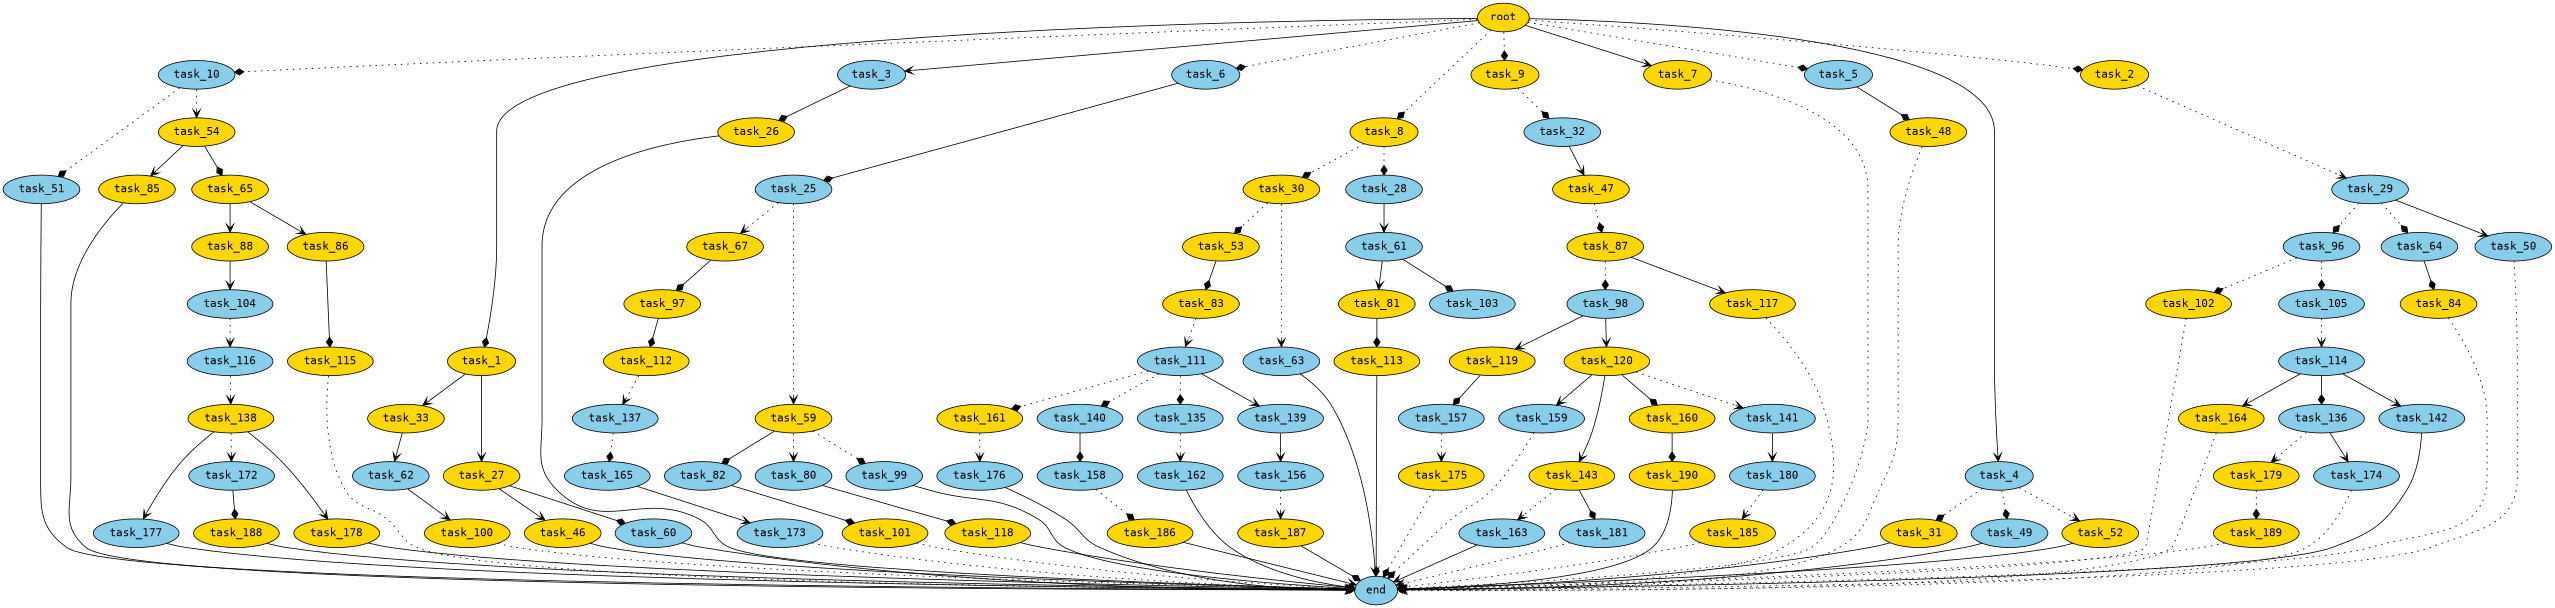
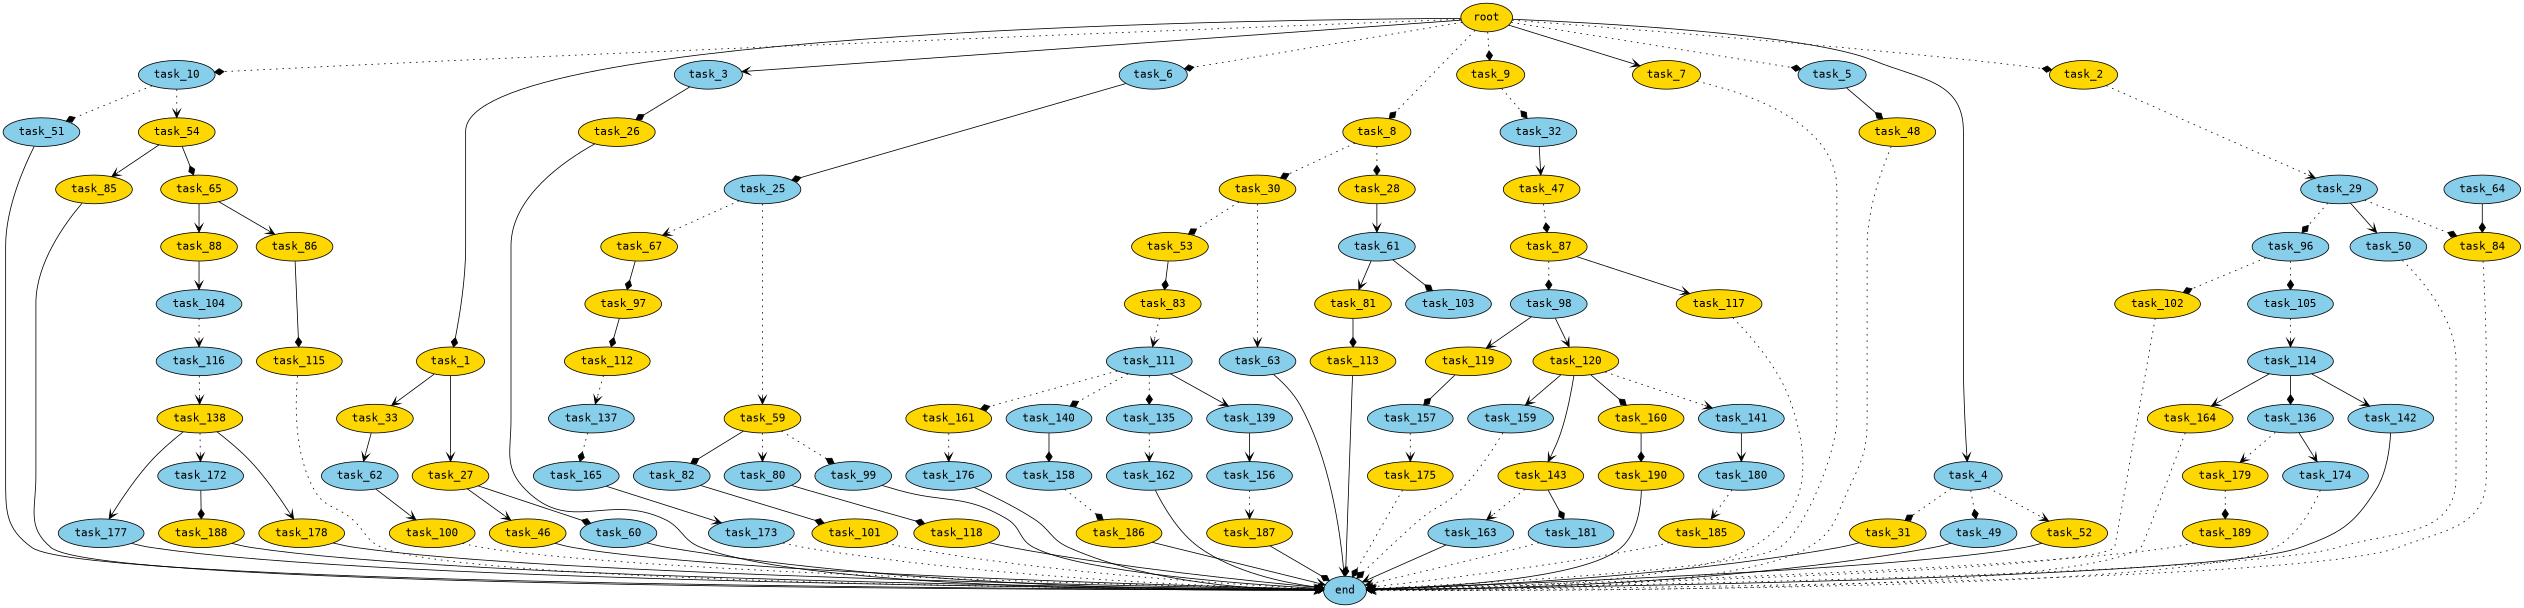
  digraph {
    fontname="DejaVu Sans Mono"
    node [fillcolor=gold fontname="DejaVu Sans Mono" style=filled]
    edge [arrowhead=diamond fontname="DejaVu Sans Mono" style=solid]
    end [fillcolor=skyblue]
    task_100
    task_31
    task_62 [fillcolor=skyblue]
    task_33
    task_47
    task_87
    task_98 [fillcolor=skyblue]
    task_117
    task_157 [fillcolor=skyblue]
    task_175
    task_101
    task_102
    task_165 [fillcolor=skyblue]
    task_173 [fillcolor=skyblue]
    task_32 [fillcolor=skyblue]
    task_159 [fillcolor=skyblue]
    task_30
    task_53
    task_63 [fillcolor=skyblue]
    task_83
    task_111 [fillcolor=skyblue]
    task_161
    task_140 [fillcolor=skyblue]
    task_135 [fillcolor=skyblue]
    task_139 [fillcolor=skyblue]
    task_176 [fillcolor=skyblue]
    task_158 [fillcolor=skyblue]
    task_162 [fillcolor=skyblue]
    task_156 [fillcolor=skyblue]
    task_10 [fillcolor=skyblue]
    task_51 [fillcolor=skyblue]
    task_54
    task_85
    task_65
    task_27
    task_46
    task_60 [fillcolor=skyblue]
    task_104 [fillcolor=skyblue]
    task_116 [fillcolor=skyblue]
    task_138
    task_177 [fillcolor=skyblue]
    task_172 [fillcolor=skyblue]
    task_178
    task_188
    task_163 [fillcolor=skyblue]
    task_143
    task_181 [fillcolor=skyblue]
    task_114 [fillcolor=skyblue]
    task_164
    task_136 [fillcolor=skyblue]
    task_142 [fillcolor=skyblue]
    task_179
    task_174 [fillcolor=skyblue]
    task_1
    n56 [fillcolor=skyblue label=task_96]
    task_105 [fillcolor=skyblue]
    task_61 [fillcolor=skyblue]
    task_81
    task_103 [fillcolor=skyblue]
    task_113
    task_3 [fillcolor=skyblue]
    task_26
    task_6 [fillcolor=skyblue]
    task_25 [fillcolor=skyblue]
    task_67
    task_59
    task_119
    task_160
    task_190
    task_8
-   task_28 [fillcolor=skyblue]
+   task_28
    task_141 [fillcolor=skyblue]
    task_180 [fillcolor=skyblue]
    task_185
    task_97
    task_82 [fillcolor=skyblue]
    task_80 [fillcolor=skyblue]
    task_99 [fillcolor=skyblue]
    task_120
    task_9
    task_112
    task_29 [fillcolor=skyblue]
    task_64 [fillcolor=skyblue]
    task_50 [fillcolor=skyblue]
    task_84
    task_189
    task_186
    task_118
    task_115
    task_137 [fillcolor=skyblue]
    task_187
    task_88
    task_48
    task_7
    task_5 [fillcolor=skyblue]
    root
    task_4 [fillcolor=skyblue]
    task_2
    task_49 [fillcolor=skyblue]
    task_52
    task_86
    task_100 -> end [style=dotted]
    task_31 -> end [arrowhead=vee]
    task_62 -> task_100 [arrowhead=vee]
    task_33 -> task_62 [arrowhead=vee]
    task_47 -> task_87 [style=dotted]
    task_87 -> task_98 [style=dotted]
    task_87 -> task_117 [arrowhead=vee]
    task_98 -> task_119 [arrowhead=vee]
    task_98 -> task_120 [arrowhead=vee]
    task_117 -> end [style=dotted]
    task_157 -> task_175 [arrowhead=vee style=dotted]
    task_175 -> end [style=dotted]
    task_101 -> end [style=dotted]
    task_102 -> end [style=dotted]
    task_165 -> task_173 [arrowhead=vee]
    task_173 -> end [arrowhead=vee style=dotted]
    task_32 -> task_47 [arrowhead=vee]
    task_159 -> end [style=dotted]
    task_30 -> task_53 [style=dotted]
    task_30 -> task_63 [arrowhead=vee style=dotted]
    task_53 -> task_83
    task_63 -> end [arrowhead=vee]
    task_83 -> task_111 [arrowhead=vee style=dotted]
    task_111 -> task_161 [style=dotted]
    task_111 -> task_140 [style=dotted]
    task_111 -> task_135 [style=dotted]
    task_111 -> task_139 [arrowhead=vee]
    task_161 -> task_176 [arrowhead=vee style=dotted]
    task_140 -> task_158
    task_135 -> task_162 [arrowhead=vee style=dotted]
    task_139 -> task_156 [arrowhead=vee]
    task_176 -> end [arrowhead=vee]
    task_158 -> task_186 [style=dotted]
    task_162 -> end
    task_156 -> task_187 [arrowhead=vee style=dotted]
    task_10 -> task_51 [style=dotted]
    task_10 -> task_54 [arrowhead=vee style=dotted]
    task_51 -> end [arrowhead=vee]
    task_54 -> task_85 [arrowhead=vee]
    task_54 -> task_65
    task_85 -> end
    task_65 -> task_88 [arrowhead=vee]
    task_65 -> task_86 [arrowhead=vee]
    task_27 -> task_46 [arrowhead=vee]
    task_27 -> task_60
    task_46 -> end
    task_60 -> end
    task_104 -> task_116 [arrowhead=vee style=dotted]
    task_116 -> task_138 [arrowhead=vee style=dotted]
    task_138 -> task_177 [arrowhead=vee]
    task_138 -> task_172 [arrowhead=vee style=dotted]
    task_138 -> task_178 [arrowhead=vee]
    task_177 -> end [arrowhead=vee]
    task_172 -> task_188
    task_178 -> end [arrowhead=vee]
    task_188 -> end
    task_163 -> end [arrowhead=vee]
    task_143 -> task_163 [arrowhead=vee style=dotted]
    task_143 -> task_181
    task_181 -> end [arrowhead=vee style=dotted]
    task_114 -> task_164 [arrowhead=vee]
    task_114 -> task_136
    task_114 -> task_142 [arrowhead=vee]
    task_164 -> end [style=dotted]
    task_136 -> task_179 [arrowhead=vee style=dotted]
    task_136 -> task_174 [arrowhead=vee]
    task_142 -> end
    task_179 -> task_189 [style=dotted]
    task_174 -> end [arrowhead=vee style=dotted]
    task_1 -> task_33 [arrowhead=vee]
    task_1 -> task_27 [arrowhead=vee]
    n56 -> task_102 [style=dotted]
    n56 -> task_105 [style=dotted]
    task_105 -> task_114 [arrowhead=vee style=dotted]
    task_61 -> task_81 [arrowhead=vee]
    task_61 -> task_103
    task_81 -> task_113
    task_113 -> end
    task_3 -> task_26
    task_26 -> end
    task_6 -> task_25
    task_25 -> task_67 [arrowhead=vee style=dotted]
    task_25 -> task_59 [arrowhead=vee style=dotted]
    task_67 -> task_97
    task_59 -> task_82
    task_59 -> task_80 [arrowhead=vee style=dotted]
    task_59 -> task_99 [style=dotted]
    task_119 -> task_157
    task_160 -> task_190
    task_190 -> end
    task_8 -> task_30 [style=dotted]
    task_8 -> task_28 [style=dotted]
    task_28 -> task_61 [arrowhead=vee]
    task_141 -> task_180 [arrowhead=vee]
    task_180 -> task_185 [arrowhead=vee style=dotted]
    task_185 -> end [style=dotted]
    task_97 -> task_112
    task_82 -> task_101
    task_80 -> task_118
    task_99 -> end [arrowhead=vee]
    task_120 -> task_159 [arrowhead=vee]
    task_120 -> task_143 [arrowhead=vee]
    task_120 -> task_160
    task_120 -> task_141 [arrowhead=vee style=dotted]
    task_9 -> task_32 [style=dotted]
    task_112 -> task_137 [arrowhead=vee style=dotted]
    task_29 -> n56 [style=dotted]
-   task_29 -> task_64 [style=dotted]
+   task_29 -> task_84 [style=dotted]
    task_29 -> task_50 [arrowhead=vee]
    task_64 -> task_84
    task_50 -> end [arrowhead=vee style=dotted]
    task_84 -> end [style=dotted]
    task_189 -> end [style=dotted]
    task_186 -> end [arrowhead=vee]
    task_118 -> end
    task_115 -> end [style=dotted]
    task_137 -> task_165 [style=dotted]
    task_187 -> end
    task_88 -> task_104 [arrowhead=vee]
    task_48 -> end [arrowhead=vee style=dotted]
    task_7 -> end [arrowhead=vee style=dotted]
    task_5 -> task_48
    root -> task_10 [style=dotted]
    root -> task_1
    root -> task_3 [arrowhead=vee]
    root -> task_6 [style=dotted]
    root -> task_8 [style=dotted]
    root -> task_9 [style=dotted]
    root -> task_7 [arrowhead=vee]
    root -> task_5 [style=dotted]
    root -> task_4 [arrowhead=vee]
    root -> task_2 [style=dotted]
    task_4 -> task_31 [style=dotted]
    task_4 -> task_49 [style=dotted]
    task_4 -> task_52 [arrowhead=vee style=dotted]
    task_2 -> task_29 [arrowhead=vee style=dotted]
    task_49 -> end
    task_52 -> end
    task_86 -> task_115
  }
